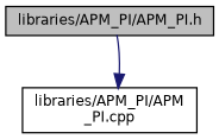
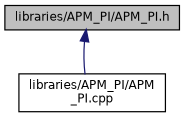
  digraph {
    node [color=black fontname=Helvetica fontsize=10 shape=record style=filled]
    n1 [fillcolor=grey75 fontcolor=black height=0.2 label="libraries/APM_PI/APM_PI.h" width=0.4]
    n2 [fillcolor=white height=0.2 label="libraries/APM_PI/APM\l_PI.cpp" width=0.4]
-   n2 -> n1 [color=midnightblue dir=back fontname=Helvetica fontsize=10 labelfontname=Helvetica labelfontsize=10 style=solid]
+   n1 -> n2 [color=midnightblue dir=back fontname=Helvetica fontsize=10 labelfontname=Helvetica labelfontsize=10 style=solid]
  }
